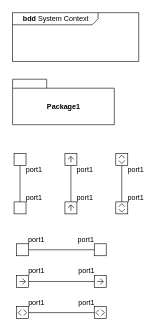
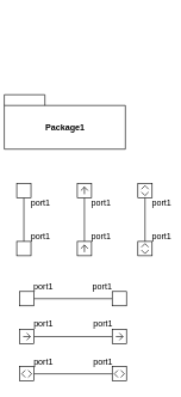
  <mxCell id="0" />
  <mxCell id="1" parent="0" />
- <mxCell id="2" value="Package1" style="shape=folder;fontStyle=1;tabWidth=57;tabHeight=15;tabPosition=left;html=1;boundedLbl=1;whiteSpace=wrap;" parent="1" vertex="1"><mxGeometry x="20.5" y="131" width="170" height="76" as="geometry" /></mxCell>
- <mxCell id="3" value="&lt;p style=&quot;margin:0px;margin-top:4px;margin-left:7px;text-align:left;&quot;&gt;&lt;b&gt;&amp;nbsp; &amp;nbsp;bdd&lt;/b&gt;&amp;nbsp;System Context&lt;/p&gt;" style="html=1;shape=mxgraph.sysml.package;overflow=fill;labelX=143;strokeWidth=1;align=center;container=1;recursiveResize=0;collapsible=1;rotatable=1;allowArrows=0;movableLabel=0;resizable=1;resizeWidth=1;resizeHeight=1;comic=0;" parent="1" vertex="1"><mxGeometry x="20.5" y="20" width="211" height="81" as="geometry" /></mxCell>
+ <mxCell id="2" value="Package1" style="shape=folder;fontStyle=1;tabWidth=57;tabHeight=15;tabPosition=left;html=1;boundedLbl=1;whiteSpace=wrap;" parent="1" vertex="1"><mxGeometry x="5.5" y="131" width="170" height="76" as="geometry" /></mxCell>
  <mxCell id="4" style="rounded=0;orthogonalLoop=1;jettySize=auto;html=1;endArrow=none;endFill=0;" parent="1" source="5" target="6" edge="1"><mxGeometry relative="1" as="geometry" /></mxCell>
  <mxCell id="5" value="port1" style="fontStyle=0;labelPosition=right;verticalLabelPosition=bottom;align=left;verticalAlign=top;spacingLeft=0;spacing=0;spacingTop=-5;" parent="1" vertex="1"><mxGeometry x="23" y="255" width="20" height="20" as="geometry" /></mxCell>
  <mxCell id="6" value="port1" style="fontStyle=0;labelPosition=right;verticalLabelPosition=top;align=left;verticalAlign=bottom;spacingLeft=0;spacing=0;" parent="1" vertex="1"><mxGeometry x="23" y="336" width="20" height="20" as="geometry" /></mxCell>
  <mxCell id="7" style="rounded=0;orthogonalLoop=1;jettySize=auto;html=1;endArrow=none;endFill=0;" parent="1" source="9" target="8" edge="1"><mxGeometry relative="1" as="geometry" /></mxCell>
  <mxCell id="8" value="port1" style="html=1;shape=mxgraph.sysml.port;sysMLPortType=flowN;labelPosition=right;verticalLabelPosition=top;align=left;verticalAlign=bottom;spacing=0;" parent="1" vertex="1"><mxGeometry x="108" y="336" width="20" height="20" as="geometry" /></mxCell>
  <mxCell id="9" value="port1" style="html=1;shape=mxgraph.sysml.port;sysMLPortType=flowN;strokeColor=default;align=left;verticalAlign=top;spacingLeft=0;spacing=0;fontFamily=Helvetica;fontSize=12;fontColor=default;fontStyle=0;fillColor=default;labelPosition=right;verticalLabelPosition=bottom;direction=east;spacingTop=-5;" parent="1" vertex="1"><mxGeometry x="108" y="255" width="20" height="20" as="geometry" /></mxCell>
  <mxCell id="10" value="port1" style="html=1;shape=mxgraph.sysml.port;sysMLPortType=doubleH;labelPosition=right;verticalLabelPosition=top;align=left;verticalAlign=bottom;spacing=0;direction=south;editable=1;movable=1;resizable=0;rotatable=1;deletable=1;locked=0;connectable=1;recursiveResize=0;allowArrows=0;" parent="1" vertex="1"><mxGeometry x="193" y="336" width="20" height="20" as="geometry" /></mxCell>
  <mxCell id="11" style="edgeStyle=none;shape=connector;rounded=0;orthogonalLoop=1;jettySize=auto;html=1;strokeColor=default;align=center;verticalAlign=middle;fontFamily=Helvetica;fontSize=11;fontColor=default;labelBackgroundColor=default;endArrow=none;endFill=0;" parent="1" source="12" target="10" edge="1"><mxGeometry relative="1" as="geometry" /></mxCell>
  <mxCell id="12" value="port1" style="html=1;shape=mxgraph.sysml.port;sysMLPortType=doubleH;labelPosition=right;verticalLabelPosition=bottom;align=left;verticalAlign=top;spacing=0;direction=south;spacingTop=-5;" parent="1" vertex="1"><mxGeometry x="193" y="255" width="20" height="20" as="geometry" /></mxCell>
  <mxCell id="13" style="rounded=0;orthogonalLoop=1;jettySize=auto;html=1;endArrow=none;endFill=0;" parent="1" source="14" target="15" edge="1"><mxGeometry relative="1" as="geometry" /></mxCell>
  <mxCell id="14" value="port1" style="fontStyle=0;labelPosition=right;verticalLabelPosition=top;align=left;verticalAlign=bottom;spacingLeft=0;spacing=0;" parent="1" vertex="1"><mxGeometry x="27" y="406" width="20" height="20" as="geometry" /></mxCell>
  <mxCell id="15" value="port1" style="fontStyle=0;labelPosition=left;verticalLabelPosition=top;align=right;verticalAlign=bottom;spacingLeft=0;spacing=0;" parent="1" vertex="1"><mxGeometry x="157" y="406" width="20" height="20" as="geometry" /></mxCell>
  <mxCell id="16" style="rounded=0;orthogonalLoop=1;jettySize=auto;html=1;endArrow=none;endFill=0;" parent="1" source="18" target="17" edge="1"><mxGeometry relative="1" as="geometry" /></mxCell>
  <mxCell id="17" value="port1" style="html=1;shape=mxgraph.sysml.port;sysMLPortType=flowN;labelPosition=left;verticalLabelPosition=top;align=right;verticalAlign=bottom;spacing=0;direction=south;" parent="1" vertex="1"><mxGeometry x="157" y="459" width="20" height="20" as="geometry" /></mxCell>
  <mxCell id="18" value="port1" style="html=1;shape=mxgraph.sysml.port;sysMLPortType=flowN;strokeColor=default;align=left;verticalAlign=bottom;spacingLeft=0;spacing=0;fontFamily=Helvetica;fontSize=12;fontColor=default;fontStyle=0;fillColor=default;labelPosition=right;verticalLabelPosition=top;direction=south;" parent="1" vertex="1"><mxGeometry x="27" y="459" width="20" height="20" as="geometry" /></mxCell>
  <mxCell id="19" value="port1" style="html=1;shape=mxgraph.sysml.port;sysMLPortType=doubleH;labelPosition=left;verticalLabelPosition=top;align=right;verticalAlign=bottom;spacing=0;" parent="1" vertex="1"><mxGeometry x="157" y="511" width="20" height="20" as="geometry" /></mxCell>
  <mxCell id="20" style="edgeStyle=none;shape=connector;rounded=0;orthogonalLoop=1;jettySize=auto;html=1;strokeColor=default;align=center;verticalAlign=middle;fontFamily=Helvetica;fontSize=11;fontColor=default;labelBackgroundColor=default;endArrow=none;endFill=0;" parent="1" source="21" target="19" edge="1"><mxGeometry relative="1" as="geometry" /></mxCell>
  <mxCell id="21" value="port1" style="html=1;shape=mxgraph.sysml.port;sysMLPortType=doubleH;labelPosition=right;verticalLabelPosition=top;align=left;verticalAlign=bottom;spacing=0;" parent="1" vertex="1"><mxGeometry x="27" y="511" width="20" height="20" as="geometry" /></mxCell>
